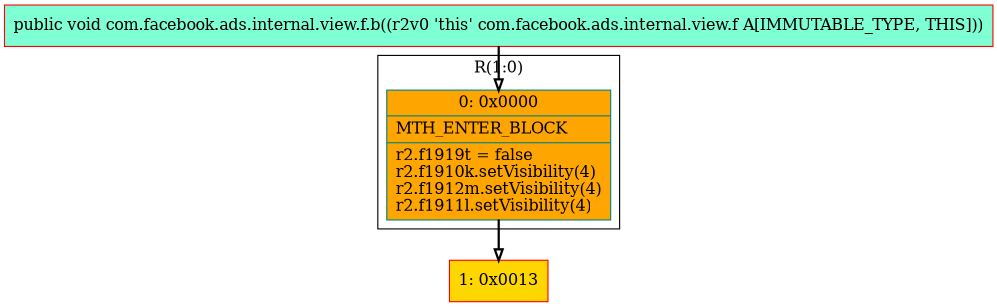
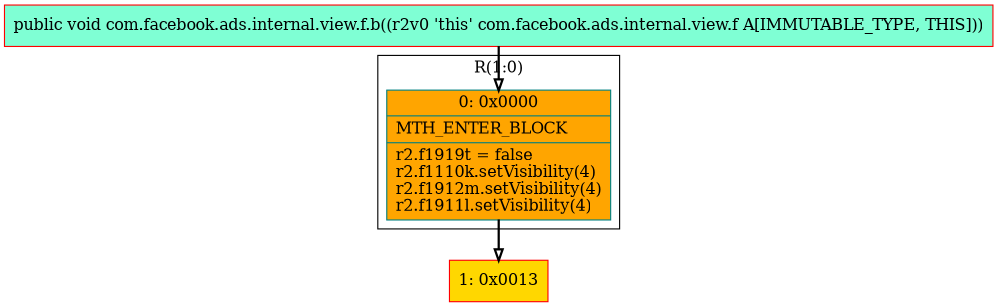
  digraph {
    node [color=red shape=record style=filled]
    edge [style=bold arrowhead=onormal]
-   n1 [color=teal label="{0\:\ 0x0000|MTH_ENTER_BLOCK\l|r2.f1919t = false\lr2.f1910k.setVisibility(4)\lr2.f1912m.setVisibility(4)\lr2.f1911l.setVisibility(4)\l}" fillcolor=orange]
+   n1 [color=teal label="{0\:\ 0x0000|MTH_ENTER_BLOCK\l|r2.f1919t = false\lr2.f1110k.setVisibility(4)\lr2.f1912m.setVisibility(4)\lr2.f1911l.setVisibility(4)\l}" fillcolor=orange]
    n2 [label="{1\:\ 0x0013}" fillcolor=gold]
    n3 [label="{public void com.facebook.ads.internal.view.f.b((r2v0 'this' com.facebook.ads.internal.view.f A[IMMUTABLE_TYPE, THIS])) }" fillcolor=aquamarine]
    subgraph cluster_1 {
      label="R(1:0)"
      n1
    }
    n1 -> n2
    n3 -> n1
  }
